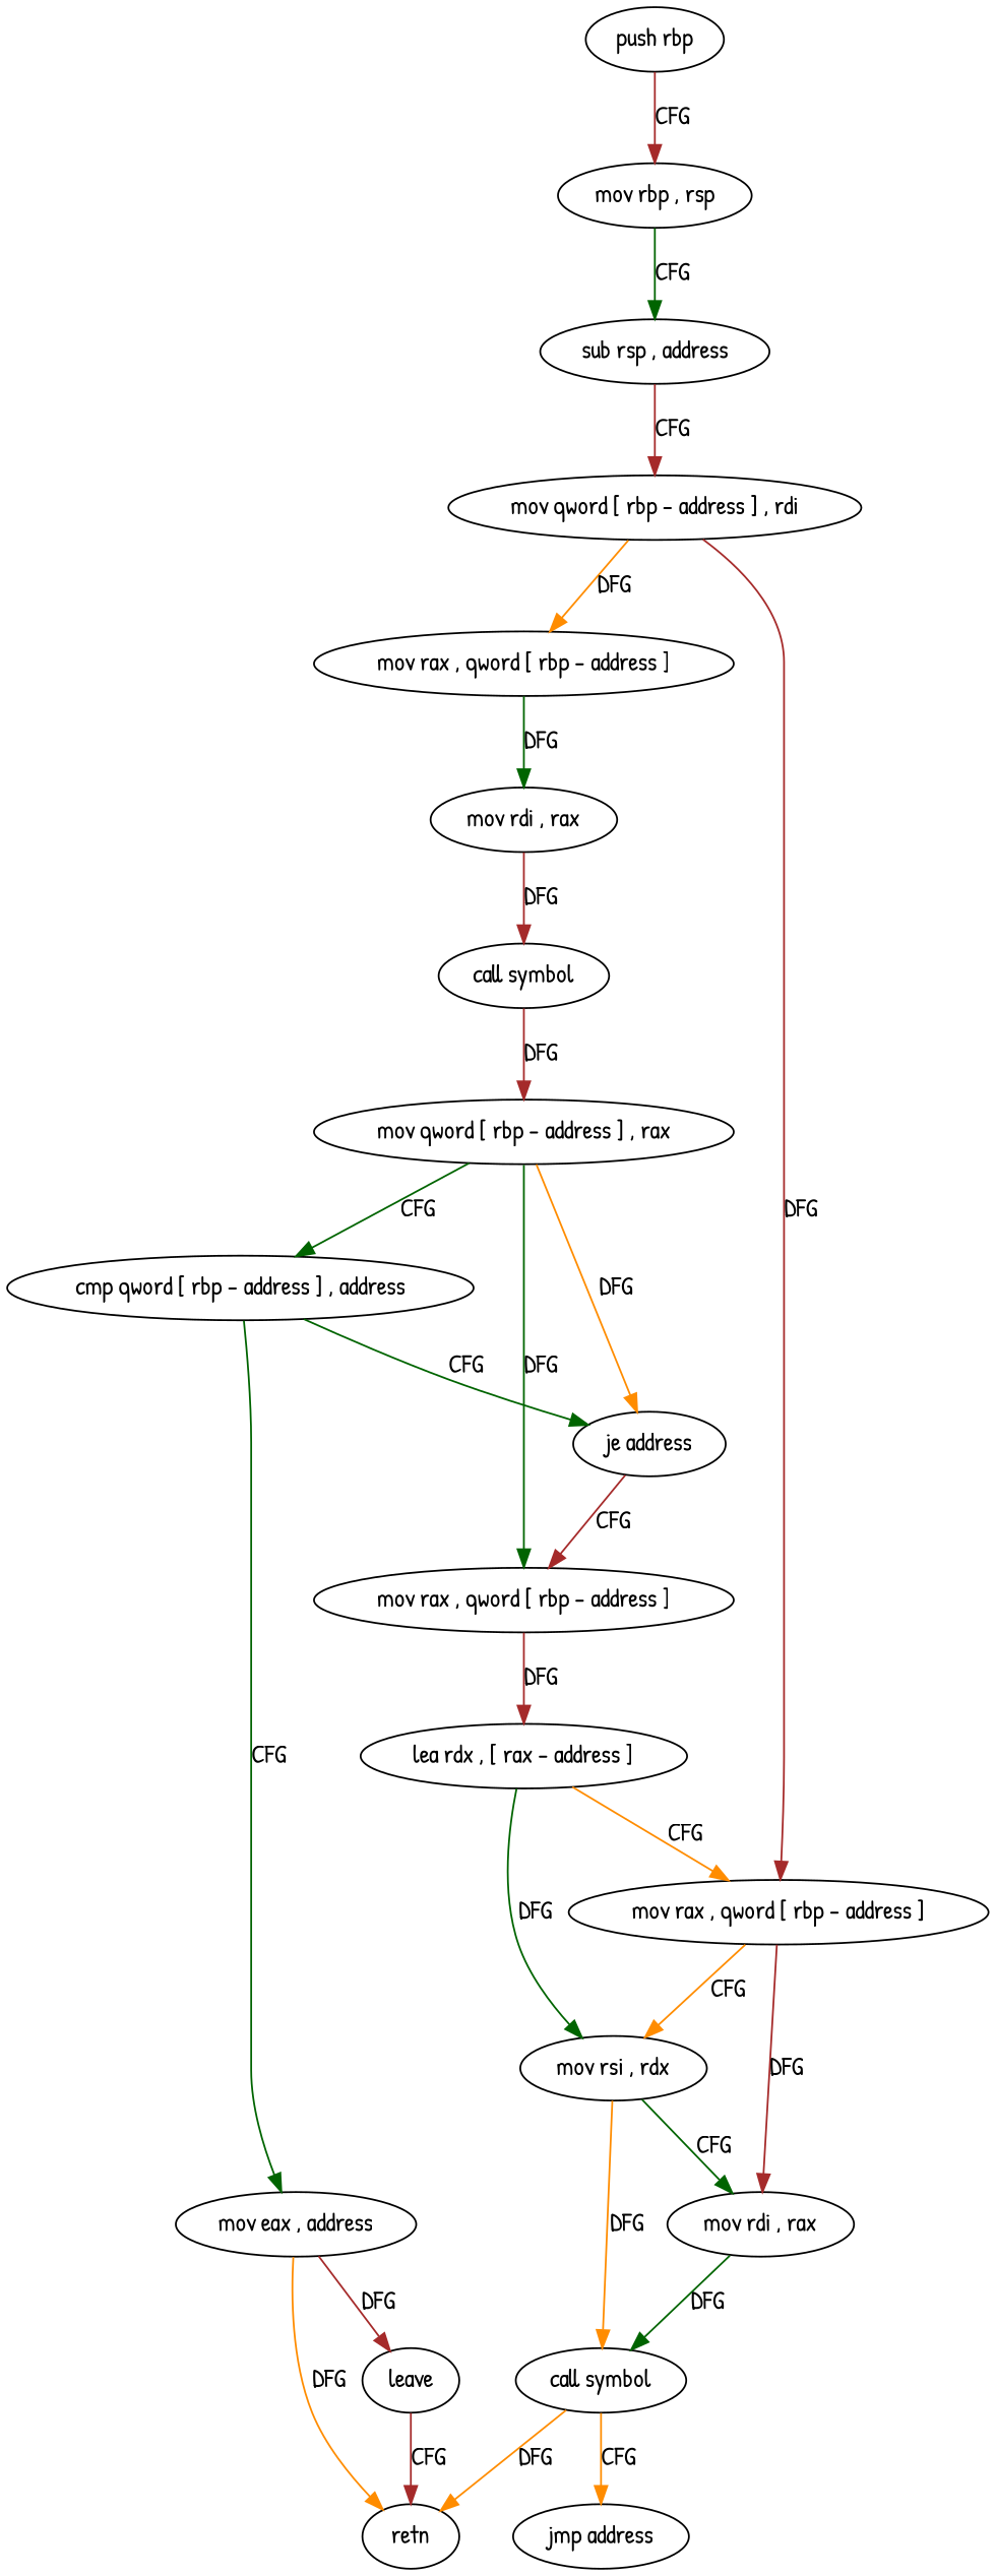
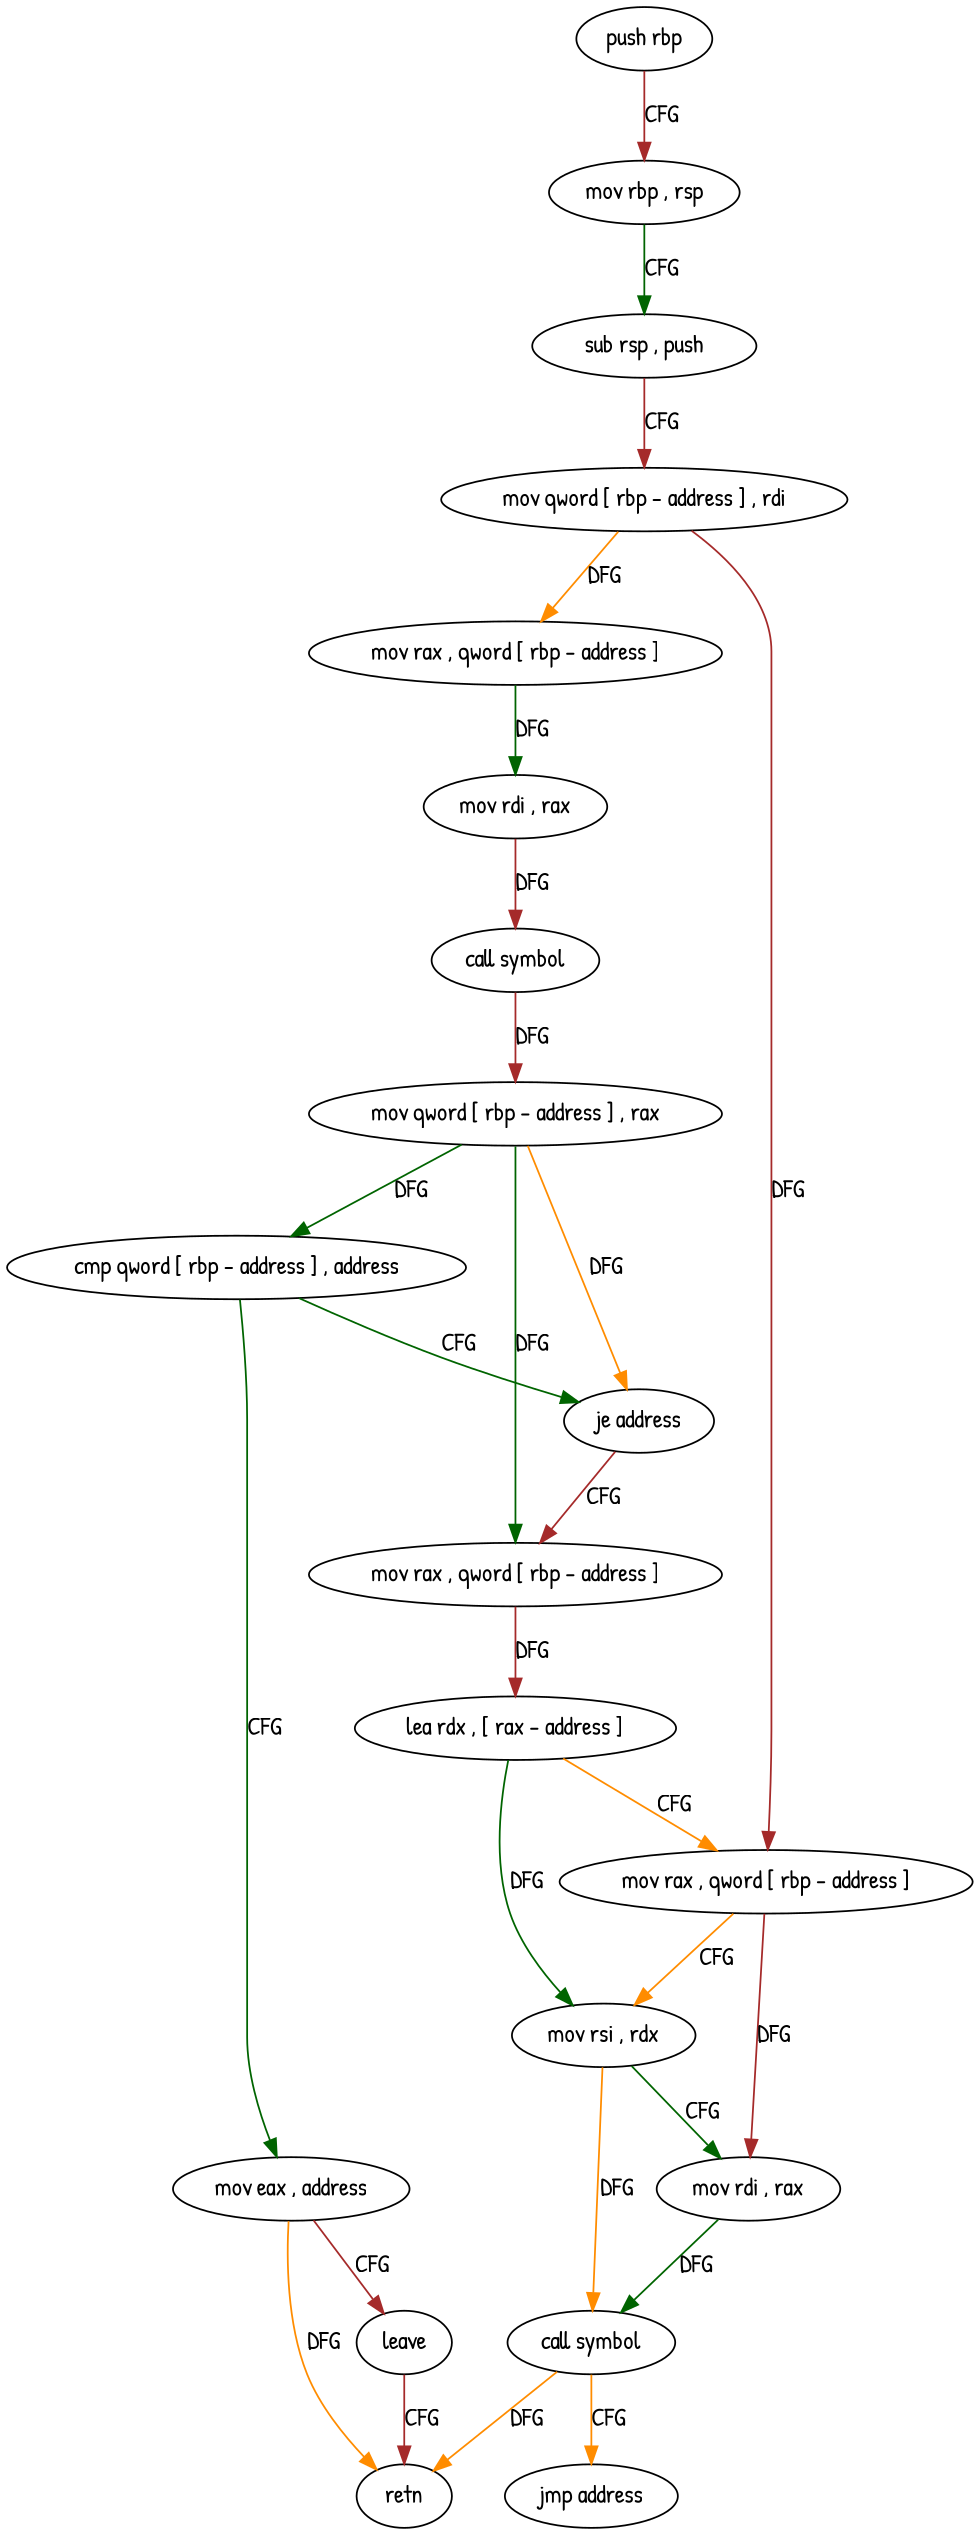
  digraph {
    fontname="Patrick Hand"
    node [fontname="Patrick Hand"]
    edge [color=brown fontname="Patrick Hand"]
    n1 [label="push rbp"]
    n2 [label="mov rbp , rsp"]
-   n3 [label="sub rsp , address"]
+   n3 [label="sub rsp , push"]
    n4 [label="mov qword [ rbp - address ] , rdi"]
    n5 [label="mov rax , qword [ rbp - address ]"]
    n6 [label="mov rax , qword [ rbp - address ]"]
    n7 [label="mov rdi , rax"]
    n8 [label="mov rsi , rdx"]
    n9 [label="mov rdi , rax"]
    n10 [label="call symbol"]
    n11 [label="mov qword [ rbp - address ] , rax"]
    n12 [label="cmp qword [ rbp - address ] , address"]
    n13 [label="je address"]
    n14 [label="mov rax , qword [ rbp - address ]"]
    n15 [label="mov eax , address"]
    n16 [label="lea rdx , [ rax - address ]"]
    n17 [label=leave]
    n18 [label=retn]
    n19 [label="call symbol"]
    n20 [label="jmp address"]
    n1 -> n2 [label=CFG]
    n2 -> n3 [color=darkgreen label=CFG]
    n3 -> n4 [label=CFG]
    n4 -> n5 [color=darkorange label=DFG]
    n4 -> n6 [label=DFG]
    n5 -> n7 [color=darkgreen label=DFG]
    n6 -> n8 [color=darkorange label=CFG]
    n6 -> n9 [label=DFG]
    n7 -> n10 [label=DFG]
    n8 -> n9 [color=darkgreen label=CFG]
    n8 -> n19 [color=darkorange label=DFG]
    n9 -> n19 [color=darkgreen label=DFG]
    n10 -> n11 [label=DFG]
-   n11 -> n12 [color=darkgreen label=CFG]
+   n11 -> n12 [color=darkgreen label=DFG]
    n11 -> n13 [color=darkorange label=DFG]
    n11 -> n14 [color=darkgreen label=DFG]
    n12 -> n13 [color=darkgreen label=CFG]
    n12 -> n15 [color=darkgreen label=CFG]
    n13 -> n14 [label=CFG]
    n14 -> n16 [label=DFG]
-   n15 -> n17 [label=DFG]
+   n15 -> n17 [label=CFG]
    n15 -> n18 [color=darkorange label=DFG]
    n16 -> n6 [color=darkorange label=CFG]
    n16 -> n8 [color=darkgreen label=DFG]
    n17 -> n18 [label=CFG]
    n19 -> n18 [color=darkorange label=DFG]
    n19 -> n20 [color=darkorange label=CFG]
  }
